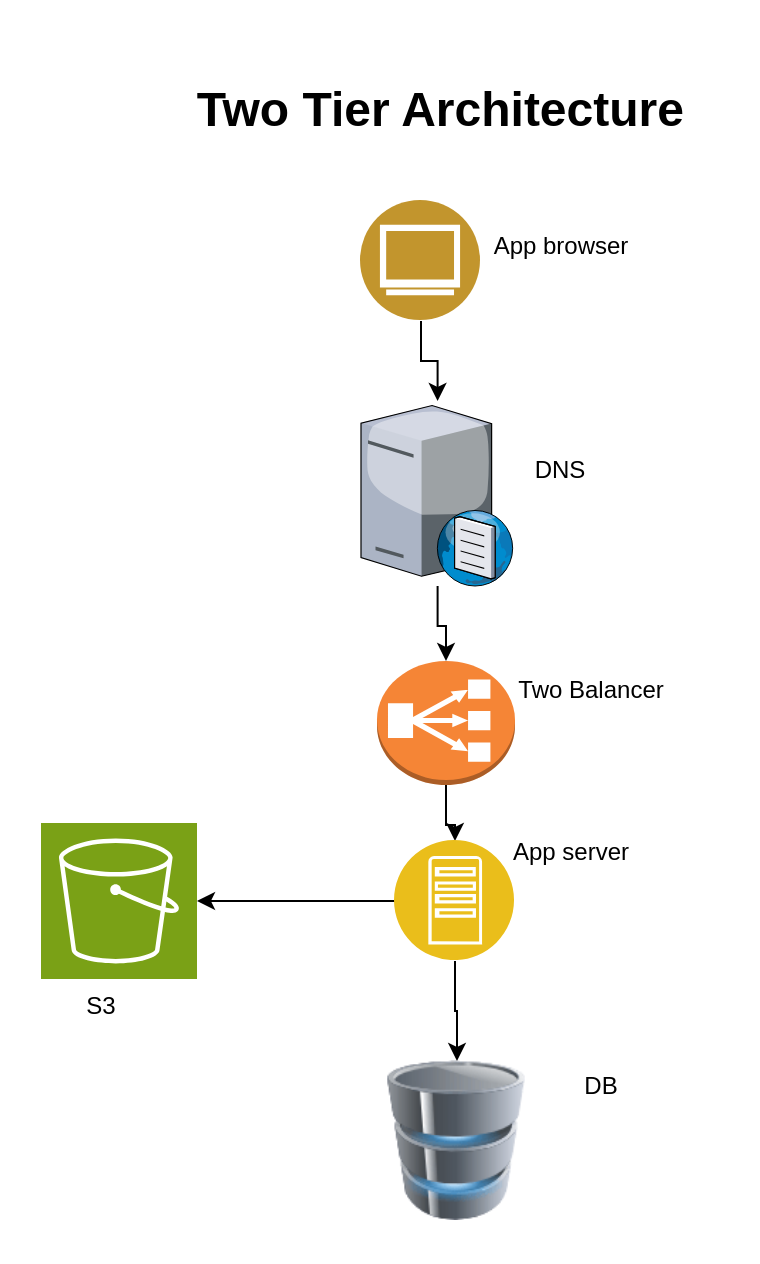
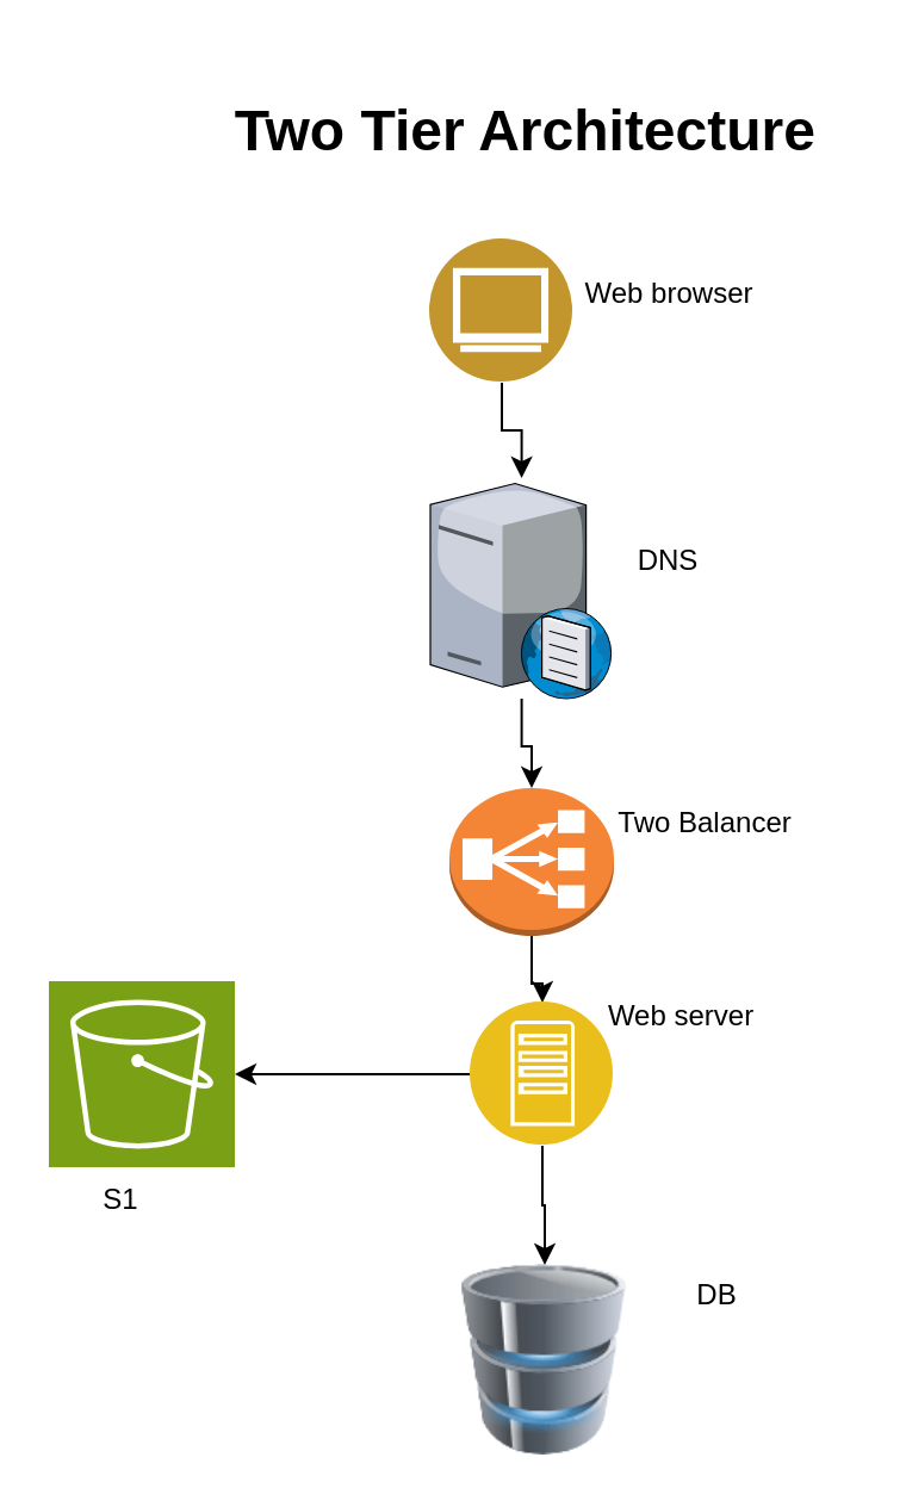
  <mxCell id="0" />
  <mxCell id="1" parent="0" />
  <mxCell id="2" value="" style="edgeStyle=orthogonalEdgeStyle;rounded=0;orthogonalLoop=1;jettySize=auto;html=1;" edge="1" parent="1" source="3" target="8"><mxGeometry relative="1" as="geometry" /></mxCell>
  <mxCell id="3" value="" style="verticalLabelPosition=bottom;sketch=0;aspect=fixed;html=1;verticalAlign=top;strokeColor=none;align=center;outlineConnect=0;shape=mxgraph.citrix.dns_server;" vertex="1" parent="1"><mxGeometry x="180" y="200" width="76.5" height="92.5" as="geometry" /></mxCell>
  <mxCell id="4" value="" style="edgeStyle=orthogonalEdgeStyle;rounded=0;orthogonalLoop=1;jettySize=auto;html=1;" edge="1" parent="1" source="5" target="3"><mxGeometry relative="1" as="geometry" /></mxCell>
  <mxCell id="5" value="" style="image;aspect=fixed;perimeter=ellipsePerimeter;html=1;align=center;shadow=0;dashed=0;fontColor=#4277BB;labelBackgroundColor=default;fontSize=12;spacingTop=3;image=img/lib/ibm/users/browser.svg;" vertex="1" parent="1"><mxGeometry x="180" y="100" width="60" height="60" as="geometry" /></mxCell>
  <mxCell id="6" value="DNS" style="text;html=1;align=center;verticalAlign=middle;whiteSpace=wrap;rounded=0;" vertex="1" parent="1"><mxGeometry x="250" y="220" width="60" height="30" as="geometry" /></mxCell>
  <mxCell id="7" value="" style="edgeStyle=orthogonalEdgeStyle;rounded=0;orthogonalLoop=1;jettySize=auto;html=1;" edge="1" parent="1" source="8" target="11"><mxGeometry relative="1" as="geometry" /></mxCell>
  <mxCell id="8" value="" style="outlineConnect=0;dashed=0;verticalLabelPosition=bottom;verticalAlign=top;align=center;html=1;shape=mxgraph.aws3.classic_load_balancer;fillColor=#F58536;gradientColor=none;" vertex="1" parent="1"><mxGeometry x="188" y="330" width="69" height="62" as="geometry" /></mxCell>
  <mxCell id="9" value="" style="edgeStyle=orthogonalEdgeStyle;rounded=0;orthogonalLoop=1;jettySize=auto;html=1;" edge="1" parent="1" source="11" target="12"><mxGeometry relative="1" as="geometry" /></mxCell>
  <mxCell id="10" value="" style="edgeStyle=orthogonalEdgeStyle;rounded=0;orthogonalLoop=1;jettySize=auto;html=1;" edge="1" parent="1" source="11" target="13"><mxGeometry relative="1" as="geometry" /></mxCell>
  <mxCell id="11" value="" style="image;aspect=fixed;perimeter=ellipsePerimeter;html=1;align=center;shadow=0;dashed=0;fontColor=#4277BB;labelBackgroundColor=default;fontSize=12;spacingTop=3;image=img/lib/ibm/applications/app_server.svg;" vertex="1" parent="1"><mxGeometry x="197" y="420" width="60" height="60" as="geometry" /></mxCell>
  <mxCell id="12" value="" style="sketch=0;points=[[0,0,0],[0.25,0,0],[0.5,0,0],[0.75,0,0],[1,0,0],[0,1,0],[0.25,1,0],[0.5,1,0],[0.75,1,0],[1,1,0],[0,0.25,0],[0,0.5,0],[0,0.75,0],[1,0.25,0],[1,0.5,0],[1,0.75,0]];outlineConnect=0;fontColor=#232F3E;fillColor=#7AA116;strokeColor=#ffffff;dashed=0;verticalLabelPosition=bottom;verticalAlign=top;align=center;html=1;fontSize=12;fontStyle=0;aspect=fixed;shape=mxgraph.aws4.resourceIcon;resIcon=mxgraph.aws4.s3;" vertex="1" parent="1"><mxGeometry x="20" y="411" width="78" height="78" as="geometry" /></mxCell>
  <mxCell id="13" value="" style="image;html=1;image=img/lib/clip_art/computers/Database_128x128.png" vertex="1" parent="1"><mxGeometry x="188" y="530" width="80" height="80" as="geometry" /></mxCell>
- <mxCell id="14" value="App browser" style="text;html=1;align=center;verticalAlign=middle;resizable=0;points=[];autosize=1;strokeColor=none;fillColor=none;" vertex="1" parent="1"><mxGeometry x="235" y="108" width="90" height="30" as="geometry" /></mxCell>
+ <mxCell id="14" value="Web browser" style="text;html=1;align=center;verticalAlign=middle;resizable=0;points=[];autosize=1;strokeColor=none;fillColor=none;" vertex="1" parent="1"><mxGeometry x="235" y="108" width="90" height="30" as="geometry" /></mxCell>
  <mxCell id="15" value="Two Balancer" style="text;html=1;align=center;verticalAlign=middle;resizable=0;points=[];autosize=1;strokeColor=none;fillColor=none;" vertex="1" parent="1"><mxGeometry x="245" y="330" width="100" height="30" as="geometry" /></mxCell>
- <mxCell id="16" value="App server" style="text;html=1;align=center;verticalAlign=middle;resizable=0;points=[];autosize=1;strokeColor=none;fillColor=none;" vertex="1" parent="1"><mxGeometry x="245" y="411" width="80" height="30" as="geometry" /></mxCell>
+ <mxCell id="16" value="Web server" style="text;html=1;align=center;verticalAlign=middle;resizable=0;points=[];autosize=1;strokeColor=none;fillColor=none;" vertex="1" parent="1"><mxGeometry x="245" y="411" width="80" height="30" as="geometry" /></mxCell>
  <mxCell id="17" value="DB" style="text;html=1;align=center;verticalAlign=middle;resizable=0;points=[];autosize=1;strokeColor=none;fillColor=none;" vertex="1" parent="1"><mxGeometry x="280" y="528" width="40" height="30" as="geometry" /></mxCell>
- <mxCell id="18" value="S3" style="text;html=1;align=center;verticalAlign=middle;resizable=0;points=[];autosize=1;strokeColor=none;fillColor=none;" vertex="1" parent="1"><mxGeometry x="30" y="488" width="40" height="30" as="geometry" /></mxCell>
+ <mxCell id="18" value="S1" style="text;html=1;align=center;verticalAlign=middle;resizable=0;points=[];autosize=1;strokeColor=none;fillColor=none;" vertex="1" parent="1"><mxGeometry x="30" y="488" width="40" height="30" as="geometry" /></mxCell>
  <mxCell id="19" value="&lt;h1&gt;Two Tier Architecture&amp;nbsp;&lt;/h1&gt;" style="text;html=1;align=center;verticalAlign=middle;resizable=0;points=[];autosize=1;strokeColor=none;fillColor=none;" vertex="1" parent="1"><mxGeometry x="87.5" y="20" width="270" height="70" as="geometry" /></mxCell>
